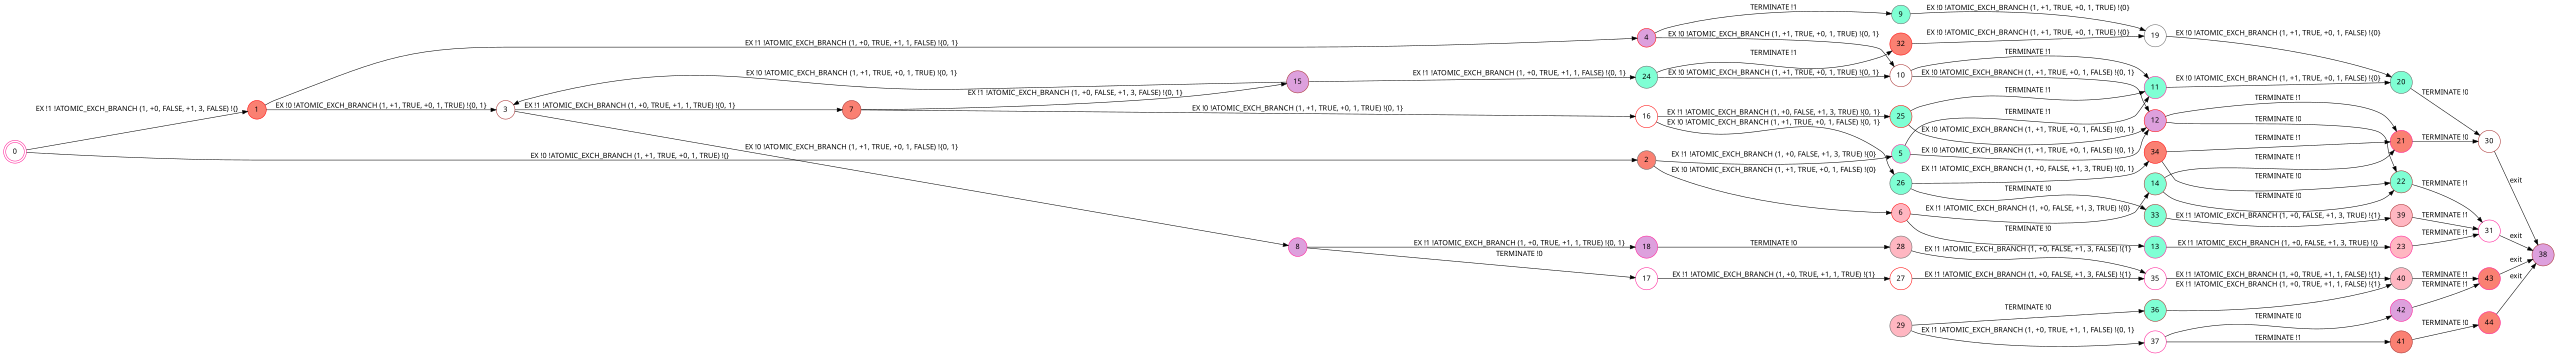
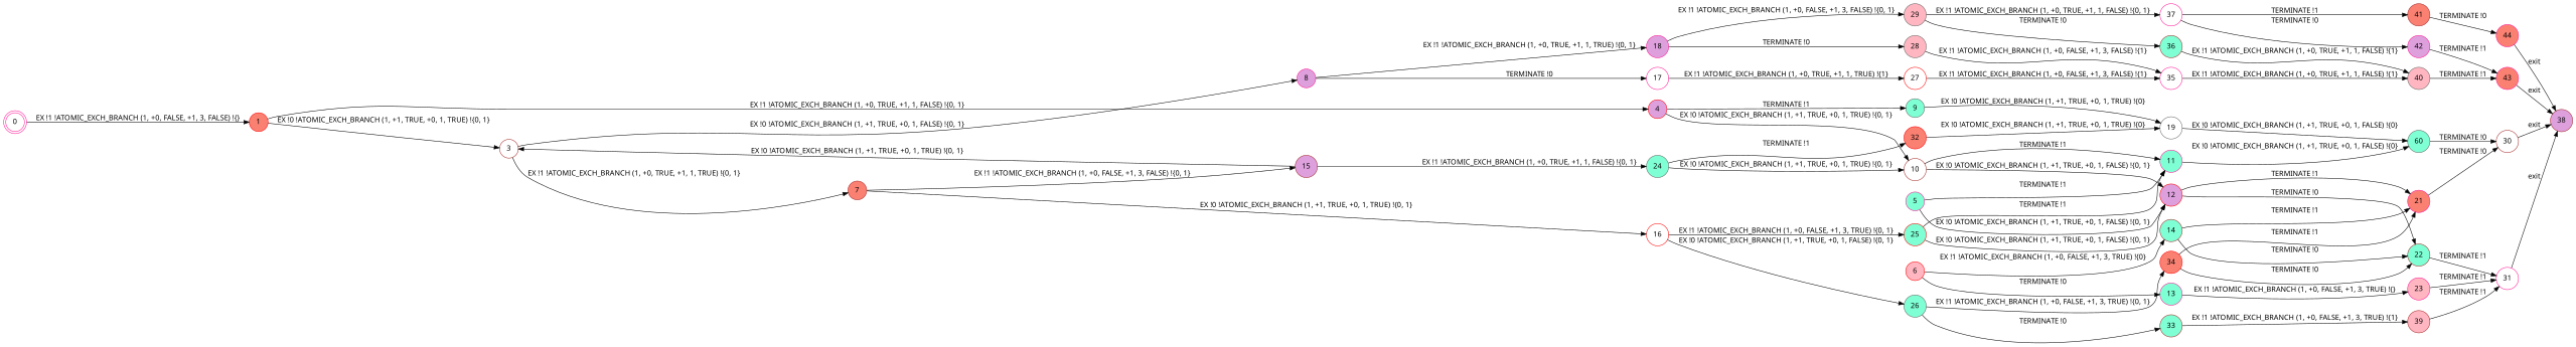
  digraph {
    fontname="Noto Sans"
    rankdir=LR
    node [color=deeppink fillcolor=aquamarine fontname="Noto Sans" shape=circle style=filled]
    edge [fontname="Noto Sans"]
    0 [fillcolor=white peripheries=2]
    1 [color=red fillcolor=salmon]
-   2 [color=gray40 fillcolor=salmon]
    3 [color=brown fillcolor=white]
    4 [color=red fillcolor=plum]
    5
    6 [color=red fillcolor=lightpink]
    7 [color=brown fillcolor=salmon]
    8 [fillcolor=plum]
    9 [color=gray40]
    10 [color=brown fillcolor=white]
    11
    12 [color=red fillcolor=plum]
    13
    14 [color=brown]
    15 [color=brown fillcolor=plum]
    16 [color=red fillcolor=white]
    17 [fillcolor=white]
    18 [fillcolor=plum]
    19 [color=gray40 fillcolor=white]
-   20 [color=gray40]
+   20 [color=gray40 label=60]
    21 [fillcolor=salmon]
    22 [color=brown]
    23 [fillcolor=lightpink]
    24 [color=gray40]
    25 [color=red]
    26 [color=gray40]
    27 [color=red fillcolor=white]
    28 [color=gray40 fillcolor=lightpink]
    29 [color=gray40 fillcolor=lightpink]
    30 [color=brown fillcolor=white]
    31 [fillcolor=white]
    32 [color=red fillcolor=salmon]
    33 [color=brown]
    34 [color=red fillcolor=salmon]
    35 [fillcolor=white]
    36 [color=brown]
    37 [fillcolor=white]
    38 [color=brown fillcolor=plum]
    39 [color=brown fillcolor=lightpink]
    40 [color=gray40 fillcolor=lightpink]
    41 [color=brown fillcolor=salmon]
    42 [fillcolor=plum]
    43 [fillcolor=salmon]
    44 [fillcolor=salmon]
    0 -> 1 [label="EX !1 !ATOMIC_EXCH_BRANCH (1, +0, FALSE, +1, 3, FALSE) !{}"]
-   0 -> 2 [label="EX !0 !ATOMIC_EXCH_BRANCH (1, +1, TRUE, +0, 1, TRUE) !{}"]
    1 -> 3 [label="EX !0 !ATOMIC_EXCH_BRANCH (1, +1, TRUE, +0, 1, TRUE) !{0, 1}"]
    1 -> 4 [label="EX !1 !ATOMIC_EXCH_BRANCH (1, +0, TRUE, +1, 1, FALSE) !{0, 1}"]
-   2 -> 5 [label="EX !1 !ATOMIC_EXCH_BRANCH (1, +0, FALSE, +1, 3, TRUE) !{0}"]
-   2 -> 6 [label="EX !0 !ATOMIC_EXCH_BRANCH (1, +1, TRUE, +0, 1, FALSE) !{0}"]
    3 -> 7 [label="EX !1 !ATOMIC_EXCH_BRANCH (1, +0, TRUE, +1, 1, TRUE) !{0, 1}"]
    3 -> 8 [label="EX !0 !ATOMIC_EXCH_BRANCH (1, +1, TRUE, +0, 1, FALSE) !{0, 1}"]
    4 -> 9 [label="TERMINATE !1"]
    4 -> 10 [label="EX !0 !ATOMIC_EXCH_BRANCH (1, +1, TRUE, +0, 1, TRUE) !{0, 1}"]
    5 -> 11 [label="TERMINATE !1"]
    5 -> 12 [label="EX !0 !ATOMIC_EXCH_BRANCH (1, +1, TRUE, +0, 1, FALSE) !{0, 1}"]
    6 -> 13 [label="TERMINATE !0"]
    6 -> 14 [label="EX !1 !ATOMIC_EXCH_BRANCH (1, +0, FALSE, +1, 3, TRUE) !{0}"]
    7 -> 15 [label="EX !1 !ATOMIC_EXCH_BRANCH (1, +0, FALSE, +1, 3, FALSE) !{0, 1}"]
    7 -> 16 [label="EX !0 !ATOMIC_EXCH_BRANCH (1, +1, TRUE, +0, 1, TRUE) !{0, 1}"]
    8 -> 17 [label="TERMINATE !0"]
    8 -> 18 [label="EX !1 !ATOMIC_EXCH_BRANCH (1, +0, TRUE, +1, 1, TRUE) !{0, 1}"]
    9 -> 19 [label="EX !0 !ATOMIC_EXCH_BRANCH (1, +1, TRUE, +0, 1, TRUE) !{0}"]
    10 -> 11 [label="TERMINATE !1"]
    10 -> 12 [label="EX !0 !ATOMIC_EXCH_BRANCH (1, +1, TRUE, +0, 1, FALSE) !{0, 1}"]
    11 -> 20 [label="EX !0 !ATOMIC_EXCH_BRANCH (1, +1, TRUE, +0, 1, FALSE) !{0}"]
    12 -> 21 [label="TERMINATE !1"]
    12 -> 22 [label="TERMINATE !0"]
    13 -> 23 [label="EX !1 !ATOMIC_EXCH_BRANCH (1, +0, FALSE, +1, 3, TRUE) !{}"]
    14 -> 21 [label="TERMINATE !1"]
    14 -> 22 [label="TERMINATE !0"]
    15 -> 3 [label="EX !0 !ATOMIC_EXCH_BRANCH (1, +1, TRUE, +0, 1, TRUE) !{0, 1}"]
    15 -> 24 [label="EX !1 !ATOMIC_EXCH_BRANCH (1, +0, TRUE, +1, 1, FALSE) !{0, 1}"]
    16 -> 25 [label="EX !1 !ATOMIC_EXCH_BRANCH (1, +0, FALSE, +1, 3, TRUE) !{0, 1}"]
    16 -> 26 [label="EX !0 !ATOMIC_EXCH_BRANCH (1, +1, TRUE, +0, 1, FALSE) !{0, 1}"]
    17 -> 27 [label="EX !1 !ATOMIC_EXCH_BRANCH (1, +0, TRUE, +1, 1, TRUE) !{1}"]
    18 -> 28 [label="TERMINATE !0"]
+   18 -> 29 [label="EX !1 !ATOMIC_EXCH_BRANCH (1, +0, FALSE, +1, 3, FALSE) !{0, 1}"]
    19 -> 20 [label="EX !0 !ATOMIC_EXCH_BRANCH (1, +1, TRUE, +0, 1, FALSE) !{0}"]
    20 -> 30 [label="TERMINATE !0"]
    21 -> 30 [label="TERMINATE !0"]
    22 -> 31 [label="TERMINATE !1"]
    23 -> 31 [label="TERMINATE !1"]
    24 -> 10 [label="EX !0 !ATOMIC_EXCH_BRANCH (1, +1, TRUE, +0, 1, TRUE) !{0, 1}"]
    24 -> 32 [label="TERMINATE !1"]
    25 -> 11 [label="TERMINATE !1"]
    25 -> 12 [label="EX !0 !ATOMIC_EXCH_BRANCH (1, +1, TRUE, +0, 1, FALSE) !{0, 1}"]
    26 -> 33 [label="TERMINATE !0"]
    26 -> 34 [label="EX !1 !ATOMIC_EXCH_BRANCH (1, +0, FALSE, +1, 3, TRUE) !{0, 1}"]
    27 -> 35 [label="EX !1 !ATOMIC_EXCH_BRANCH (1, +0, FALSE, +1, 3, FALSE) !{1}"]
    28 -> 35 [label="EX !1 !ATOMIC_EXCH_BRANCH (1, +0, FALSE, +1, 3, FALSE) !{1}"]
    29 -> 36 [label="TERMINATE !0"]
    29 -> 37 [label="EX !1 !ATOMIC_EXCH_BRANCH (1, +0, TRUE, +1, 1, FALSE) !{0, 1}"]
    30 -> 38 [label=exit]
    31 -> 38 [label=exit]
    32 -> 19 [label="EX !0 !ATOMIC_EXCH_BRANCH (1, +1, TRUE, +0, 1, TRUE) !{0}"]
    33 -> 39 [label="EX !1 !ATOMIC_EXCH_BRANCH (1, +0, FALSE, +1, 3, TRUE) !{1}"]
    34 -> 21 [label="TERMINATE !1"]
    34 -> 22 [label="TERMINATE !0"]
    35 -> 40 [label="EX !1 !ATOMIC_EXCH_BRANCH (1, +0, TRUE, +1, 1, FALSE) !{1}"]
    36 -> 40 [label="EX !1 !ATOMIC_EXCH_BRANCH (1, +0, TRUE, +1, 1, FALSE) !{1}"]
    37 -> 41 [label="TERMINATE !1"]
    37 -> 42 [label="TERMINATE !0"]
    39 -> 31 [label="TERMINATE !1"]
    40 -> 43 [label="TERMINATE !1"]
    41 -> 44 [label="TERMINATE !0"]
    42 -> 43 [label="TERMINATE !1"]
    43 -> 38 [label=exit]
    44 -> 38 [label=exit]
  }
